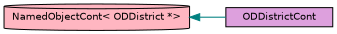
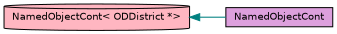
  digraph {
    rankdir=LR
    node [color=black fontname=Helvetica fontsize=10 style=filled]
    n1 [fillcolor=lightpink height=0.2 label="NamedObjectCont\< ODDistrict *\>" shape=cylinder width=0.4]
-   n2 [fillcolor=plum height=0.2 label=ODDistrictCont shape=box width=0.4]
+   n2 [fillcolor=plum height=0.2 label=NamedObjectCont shape=box width=0.4]
    n1 -> n2 [color=teal dir=back fontname=Helvetica fontsize=10 labelfontname=Helvetica labelfontsize=10 style=solid]
  }
